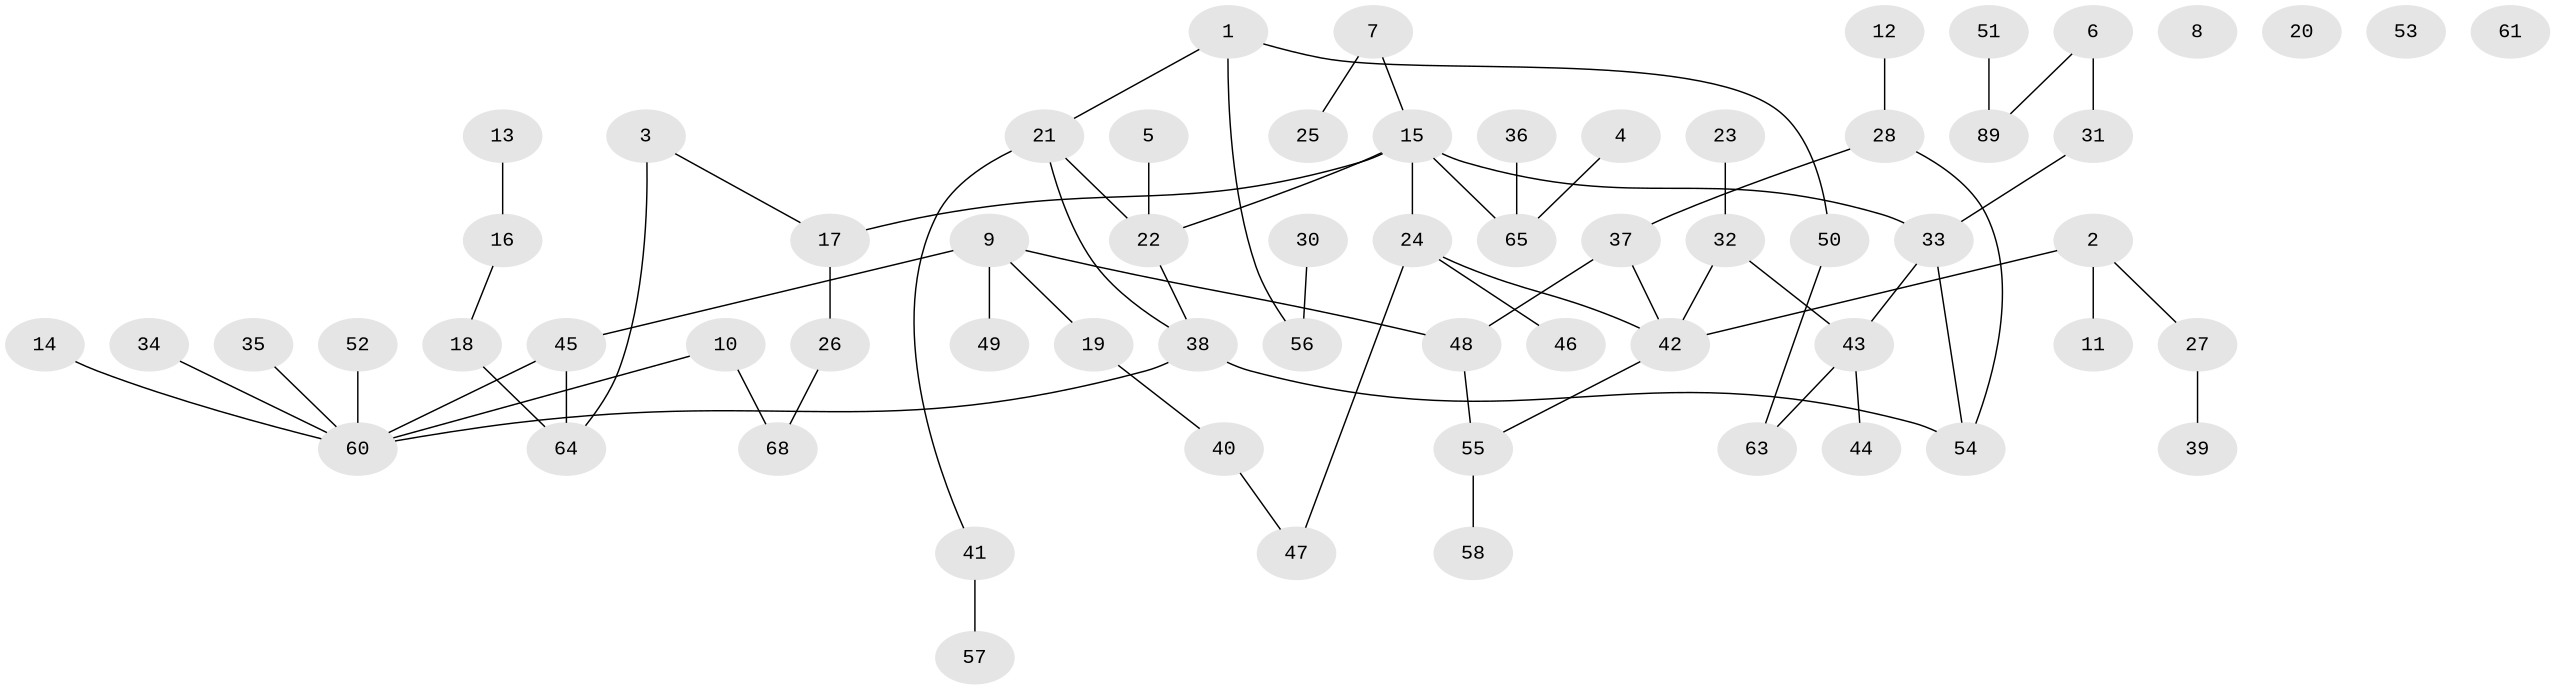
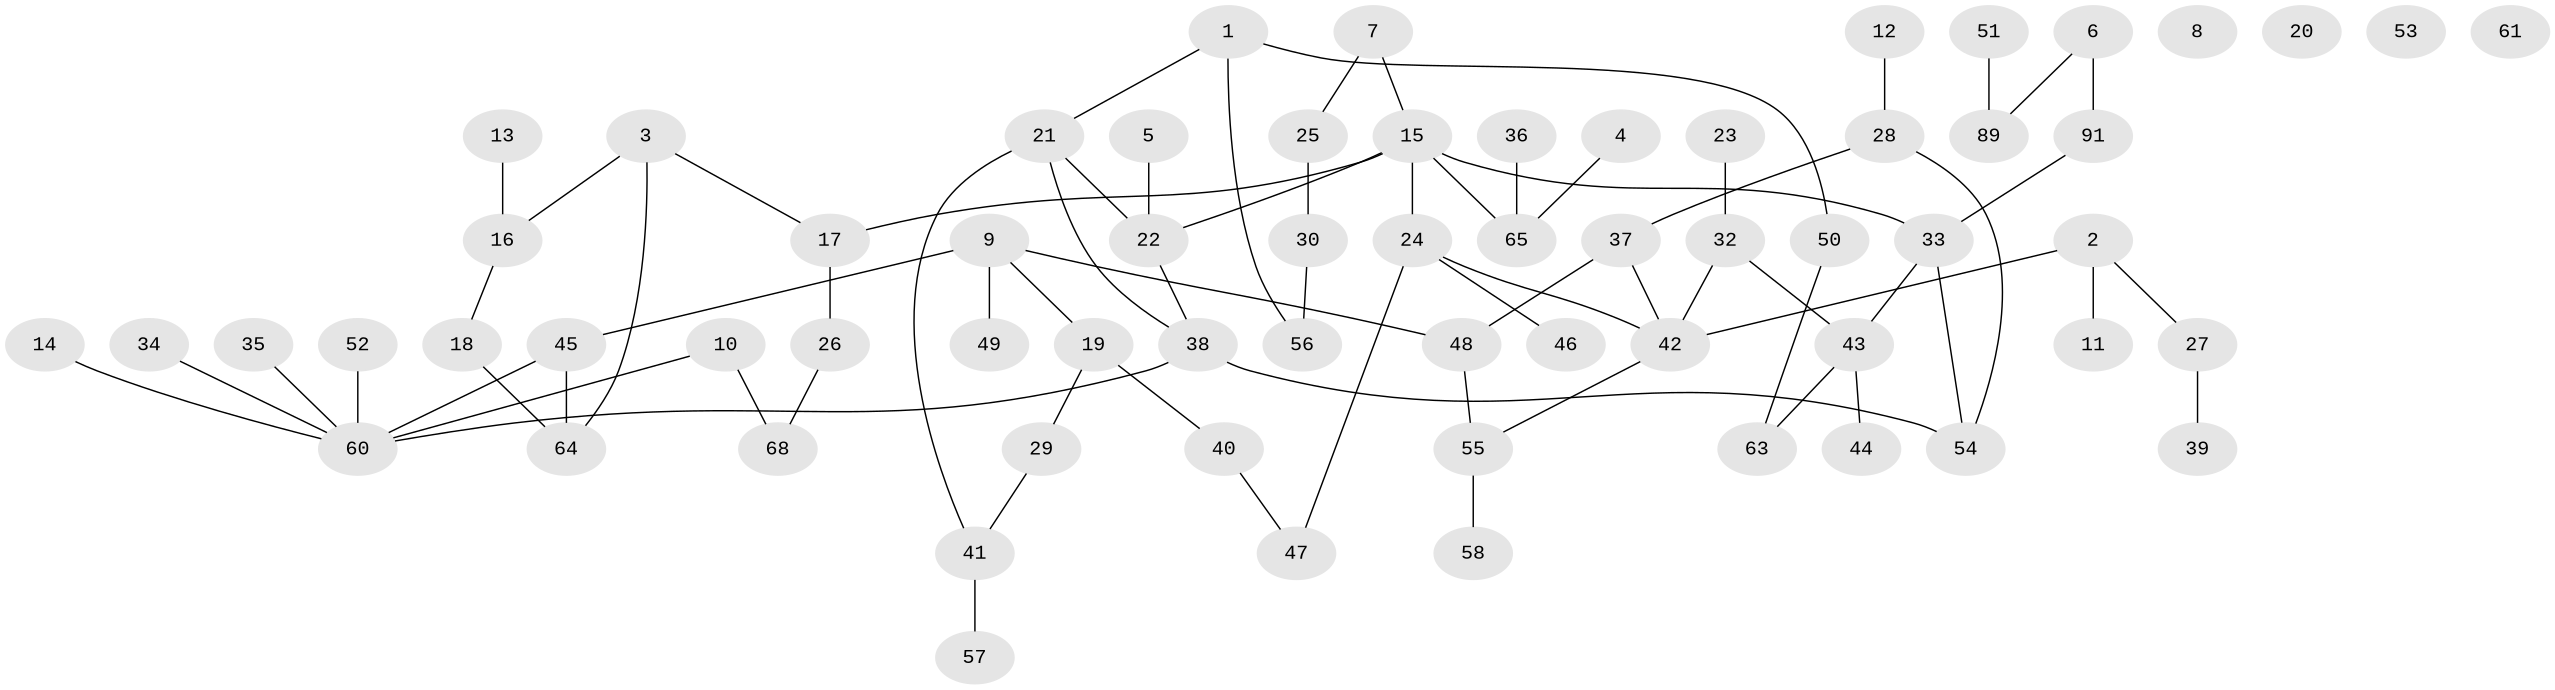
  graph {
    fontname="Liberation Mono"
    node [color=gray90 fontname="Liberation Mono" style=filled]
    edge [fontname="Liberation Mono"]
    1
    21
    50
    56
    22
    41
    38
    63
    2
    11
    27
    42
    39
    55
    3
    16
    17
    64
    18
    26
    4
    65
    5
    6
-   31
+   31 [label=91]
    n26 [label=89]
    33
    7
    15
    25
    24
    30
    8
    9
    19
    45
    48
    49
+   29
    40
    60
    10
    n43 [label=68]
    12
    28
    37
    54
    13
    14
    43
    44
    47
    20
    57
    23
    32
    46
    34
    35
    36
    58
    51
    52
    53
    61
    1 -- 21
    1 -- 50
    1 -- 56
    21 -- 22
    21 -- 41
    21 -- 38
    50 -- 63
    22 -- 38
    41 -- 57
    38 -- 60
    38 -- 54
    2 -- 11
    2 -- 27
    2 -- 42
    27 -- 39
    42 -- 55
    55 -- 58
+   3 -- 16
    3 -- 17
    3 -- 64
    16 -- 18
    17 -- 26
    18 -- 64
    26 -- n43
    4 -- 65
    5 -- 22
    6 -- 31
    6 -- n26
    31 -- 33
    33 -- 54
    33 -- 43
    7 -- 15
    7 -- 25
    15 -- 22
    15 -- 17
    15 -- 65
    15 -- 33
    15 -- 24
+   25 -- 30
    24 -- 42
    24 -- 47
    24 -- 46
    30 -- 56
    9 -- 19
    9 -- 45
    9 -- 48
    9 -- 49
+   19 -- 29
    19 -- 40
    45 -- 64
    45 -- 60
    48 -- 55
+   29 -- 41
    40 -- 47
    10 -- 60
    10 -- n43
    12 -- 28
    28 -- 37
    28 -- 54
    37 -- 42
    37 -- 48
    13 -- 16
    14 -- 60
    43 -- 63
    43 -- 44
    23 -- 32
    32 -- 42
    32 -- 43
    34 -- 60
    35 -- 60
    36 -- 65
    51 -- n26
    52 -- 60
  }
